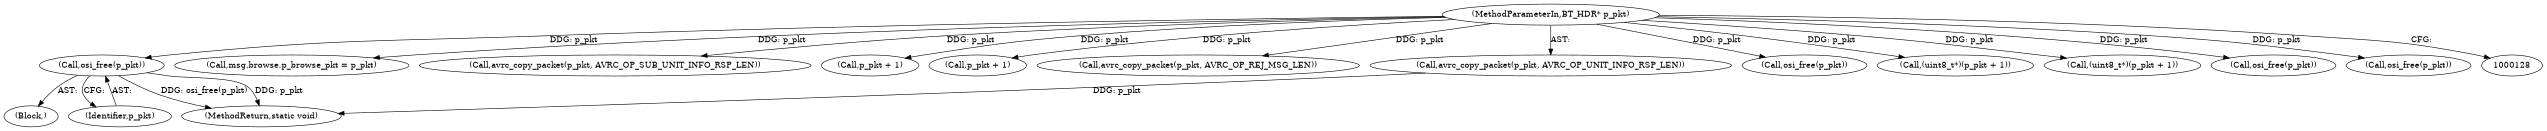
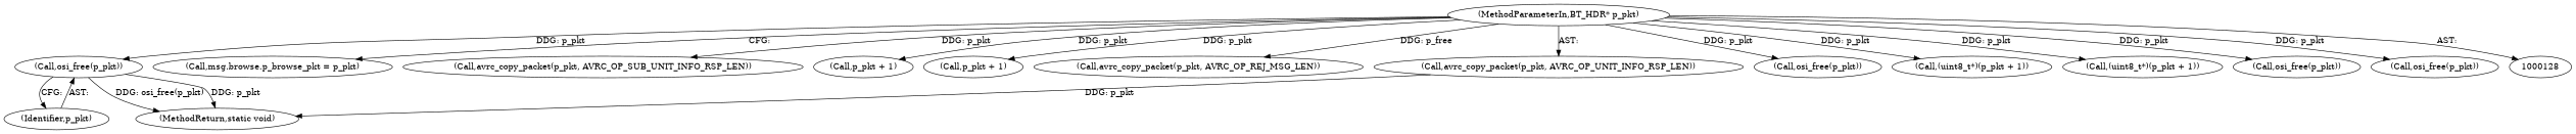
  digraph {
    n1 [label="(Call,osi_free(p_pkt))"]
-   n2 [label="(Block,)"]
    n3 [label="(Identifier,p_pkt)"]
    n4 [label="(MethodReturn,static void)"]
    n5 [label="(MethodParameterIn,BT_HDR* p_pkt)"]
    n6 [label="(Call,msg.browse.p_browse_pkt = p_pkt)"]
    n7 [label="(Call,avrc_copy_packet(p_pkt, AVRC_OP_SUB_UNIT_INFO_RSP_LEN))"]
    n8 [label="(Call,p_pkt + 1)"]
    n9 [label="(Call,p_pkt + 1)"]
    n10 [label="(Call,avrc_copy_packet(p_pkt, AVRC_OP_REJ_MSG_LEN))"]
    n11 [label="(Call,avrc_copy_packet(p_pkt, AVRC_OP_UNIT_INFO_RSP_LEN))"]
    n12 [label="(Call,osi_free(p_pkt))"]
    n13 [label="(Call,(uint8_t*)(p_pkt + 1))"]
    n14 [label="(Call,(uint8_t*)(p_pkt + 1))"]
    n15 [label="(Call,osi_free(p_pkt))"]
    n16 [label="(Call,osi_free(p_pkt))"]
    1000128
-   n1 -> n2 [label="AST: "]
    n1 -> n3 [label="CFG: "]
    n1 -> n4 [label="DDG: osi_free(p_pkt)"]
    n1 -> n4 [label="DDG: p_pkt"]
    n3 -> n1 [label="AST: "]
    n5 -> n1 [label="DDG: p_pkt"]
-   n5 -> n6 [label="DDG: p_pkt"]
+   n5 -> n6 [label="CFG: "]
    n5 -> n7 [label="DDG: p_pkt"]
    n5 -> n8 [label="DDG: p_pkt"]
    n5 -> n9 [label="DDG: p_pkt"]
-   n5 -> n10 [label="DDG: p_pkt"]
+   n5 -> n10 [label="DDG: p_free"]
    n5 -> n11 [label="AST: "]
    n5 -> n12 [label="DDG: p_pkt"]
    n5 -> n13 [label="DDG: p_pkt"]
    n5 -> n14 [label="DDG: p_pkt"]
    n5 -> n15 [label="DDG: p_pkt"]
    n5 -> n16 [label="DDG: p_pkt"]
-   n5 -> 1000128 [label="CFG: "]
+   n5 -> 1000128 [label="AST: "]
    n11 -> n4 [label="DDG: p_pkt"]
  }
